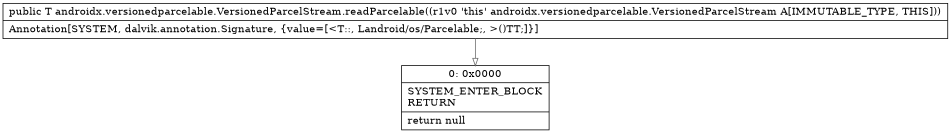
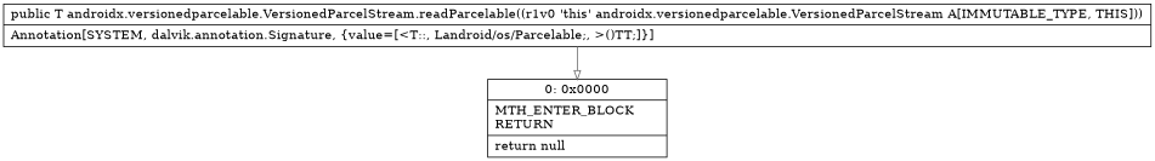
  digraph {
    node [shape=record]
-   n1 [label="{0\:\ 0x0000|SYSTEM_ENTER_BLOCK\lRETURN\l|return null\l}"]
+   n1 [label="{0\:\ 0x0000|MTH_ENTER_BLOCK\lRETURN\l|return null\l}"]
    n2 [label="{public T androidx.versionedparcelable.VersionedParcelStream.readParcelable((r1v0 'this' androidx.versionedparcelable.VersionedParcelStream A[IMMUTABLE_TYPE, THIS]))  | Annotation[SYSTEM, dalvik.annotation.Signature, \{value=[\<T::, Landroid\/os\/Parcelable;, \>()TT;]\}]\l}"]
    n2 -> n1 [color=gray40 arrowhead=onormal]
  }
